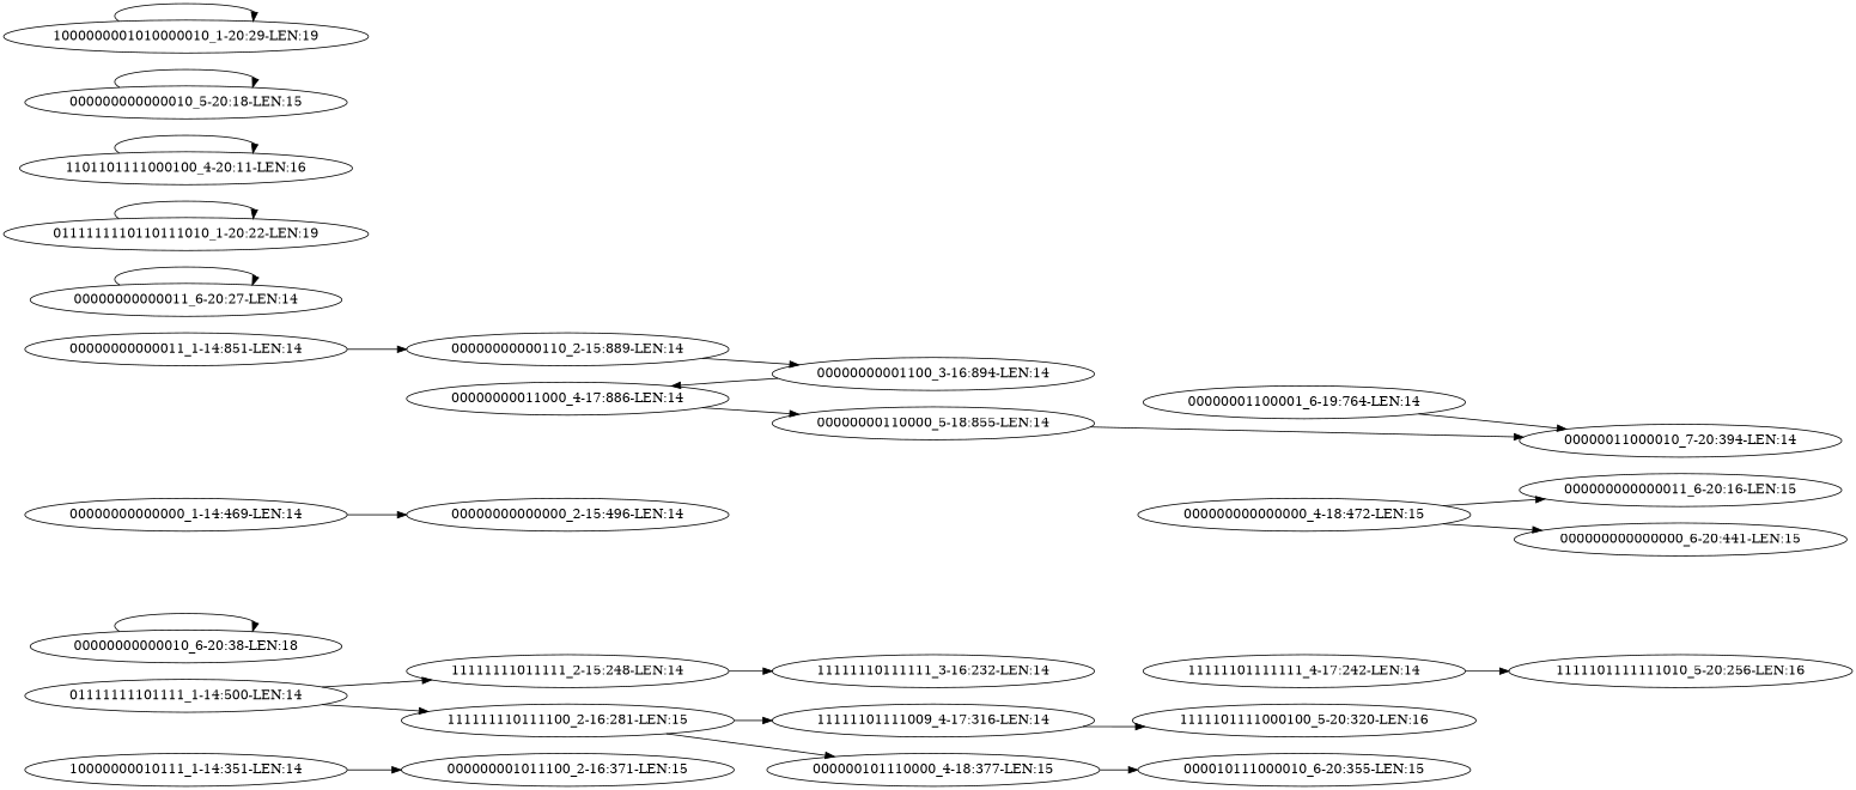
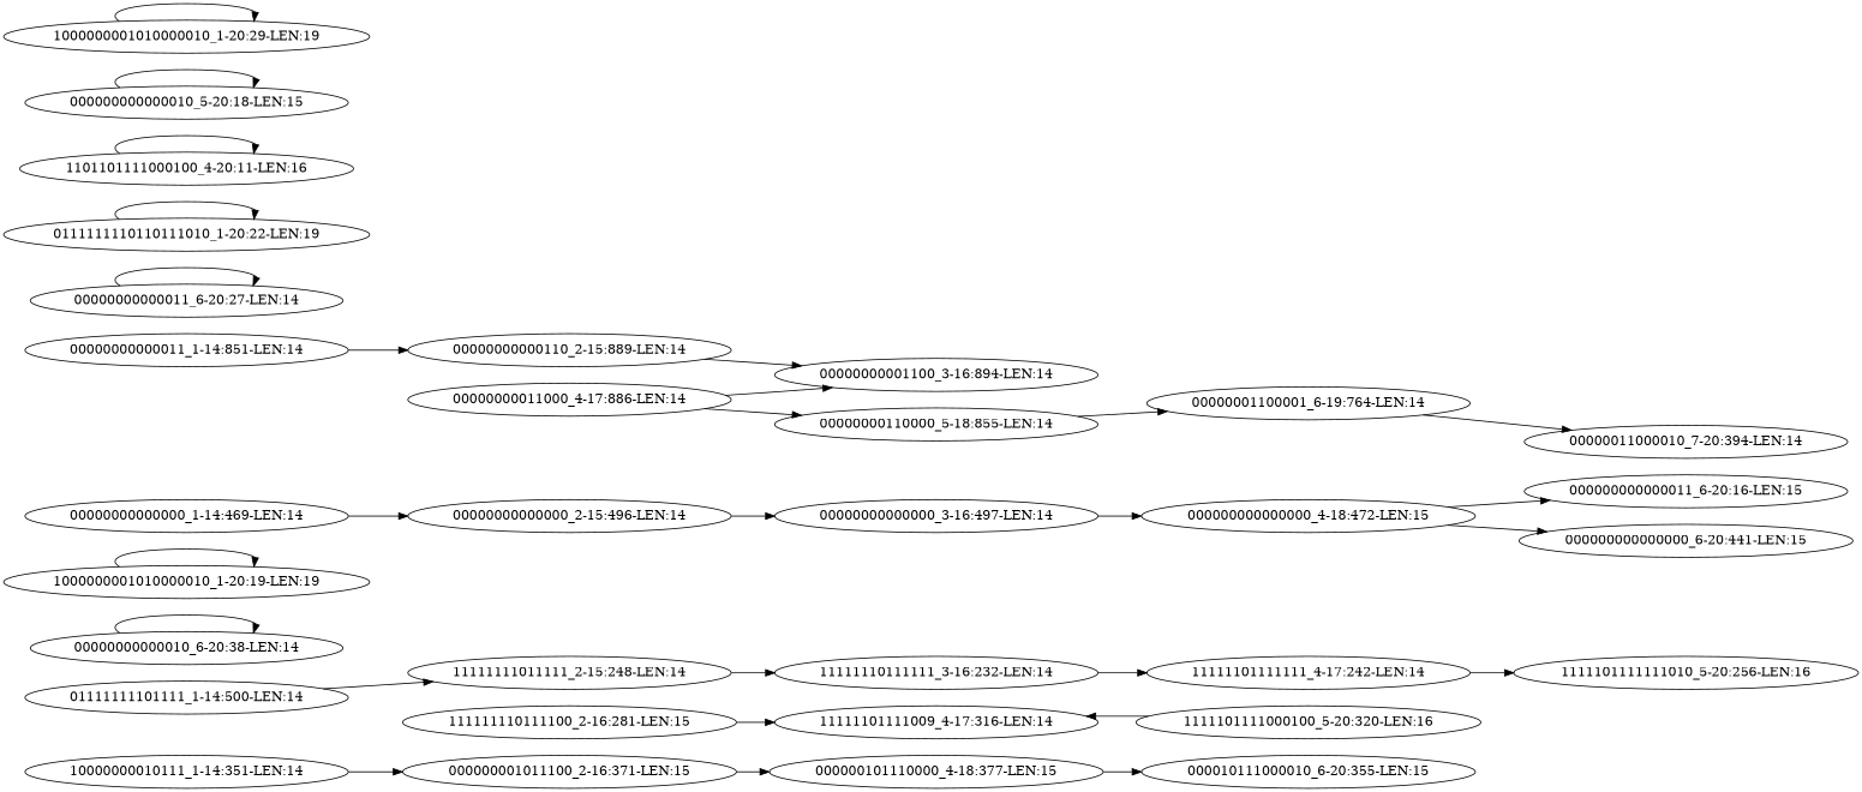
  digraph {
    rankdir=LR
    "000000001011100_2-16:371-LEN:15"
    "000000101110000_4-18:377-LEN:15"
    "000010111000010_6-20:355-LEN:15"
-   "00000000000010_6-20:38-LEN:14" [label="00000000000010_6-20:38-LEN:18"]
+   "00000000000010_6-20:38-LEN:14"
+   "1000000001010000010_1-20:19-LEN:19"
    "00000000000000_2-15:496-LEN:14"
+   "00000000000000_3-16:497-LEN:14"
    "000000000000000_4-18:472-LEN:15"
    "000000000000011_6-20:16-LEN:15"
    "000000000000000_6-20:441-LEN:15"
    "00000000110000_5-18:855-LEN:14"
    "00000001100001_6-19:764-LEN:14"
    "00000011000010_7-20:394-LEN:14"
    "11111110111111_3-16:232-LEN:14"
    "11111101111111_4-17:242-LEN:14"
    "1111101111111010_5-20:256-LEN:16"
    "00000000000110_2-15:889-LEN:14"
    "00000000001100_3-16:894-LEN:14"
    "00000000011000_4-17:886-LEN:14"
    "01111111101111_1-14:500-LEN:14"
    "11111111011111_2-15:248-LEN:14"
    "111111110111100_2-16:281-LEN:15"
    n23 [label="11111101111009_4-17:316-LEN:14"]
    "1111101111000100_5-20:320-LEN:16"
    "00000000000011_6-20:27-LEN:14"
    "0111111110110111010_1-20:22-LEN:19"
    "1101101111000100_4-20:11-LEN:16"
    "00000000000000_1-14:469-LEN:14"
    "00000000000011_1-14:851-LEN:14"
    "000000000000010_5-20:18-LEN:15"
    "1000000001010000010_1-20:29-LEN:19"
    "10000000010111_1-14:351-LEN:14"
-   "111111110111100_2-16:281-LEN:15" -> "000000101110000_4-18:377-LEN:15"
+   "000000001011100_2-16:371-LEN:15" -> "000000101110000_4-18:377-LEN:15"
    "000000101110000_4-18:377-LEN:15" -> "000010111000010_6-20:355-LEN:15"
    "00000000000010_6-20:38-LEN:14" -> "00000000000010_6-20:38-LEN:14"
+   "1000000001010000010_1-20:19-LEN:19" -> "1000000001010000010_1-20:19-LEN:19"
+   "00000000000000_2-15:496-LEN:14" -> "00000000000000_3-16:497-LEN:14"
+   "00000000000000_3-16:497-LEN:14" -> "000000000000000_4-18:472-LEN:15"
    "000000000000000_4-18:472-LEN:15" -> "000000000000011_6-20:16-LEN:15"
    "000000000000000_4-18:472-LEN:15" -> "000000000000000_6-20:441-LEN:15"
-   "00000000110000_5-18:855-LEN:14" -> "00000011000010_7-20:394-LEN:14"
+   "00000000110000_5-18:855-LEN:14" -> "00000001100001_6-19:764-LEN:14"
    "00000001100001_6-19:764-LEN:14" -> "00000011000010_7-20:394-LEN:14"
+   "11111110111111_3-16:232-LEN:14" -> "11111101111111_4-17:242-LEN:14"
    "11111101111111_4-17:242-LEN:14" -> "1111101111111010_5-20:256-LEN:16"
    "00000000000110_2-15:889-LEN:14" -> "00000000001100_3-16:894-LEN:14"
-   "00000000001100_3-16:894-LEN:14" -> "00000000011000_4-17:886-LEN:14"
+   "00000000011000_4-17:886-LEN:14" -> "00000000001100_3-16:894-LEN:14"
    "00000000011000_4-17:886-LEN:14" -> "00000000110000_5-18:855-LEN:14"
    "01111111101111_1-14:500-LEN:14" -> "11111111011111_2-15:248-LEN:14"
-   "01111111101111_1-14:500-LEN:14" -> "111111110111100_2-16:281-LEN:15"
    "11111111011111_2-15:248-LEN:14" -> "11111110111111_3-16:232-LEN:14"
    "111111110111100_2-16:281-LEN:15" -> n23
-   n23 -> "1111101111000100_5-20:320-LEN:16"
+   "1111101111000100_5-20:320-LEN:16" -> n23
    "00000000000011_6-20:27-LEN:14" -> "00000000000011_6-20:27-LEN:14"
    "0111111110110111010_1-20:22-LEN:19" -> "0111111110110111010_1-20:22-LEN:19"
    "1101101111000100_4-20:11-LEN:16" -> "1101101111000100_4-20:11-LEN:16"
    "00000000000000_1-14:469-LEN:14" -> "00000000000000_2-15:496-LEN:14"
    "00000000000011_1-14:851-LEN:14" -> "00000000000110_2-15:889-LEN:14"
    "000000000000010_5-20:18-LEN:15" -> "000000000000010_5-20:18-LEN:15"
    "1000000001010000010_1-20:29-LEN:19" -> "1000000001010000010_1-20:29-LEN:19"
    "10000000010111_1-14:351-LEN:14" -> "000000001011100_2-16:371-LEN:15"
  }
